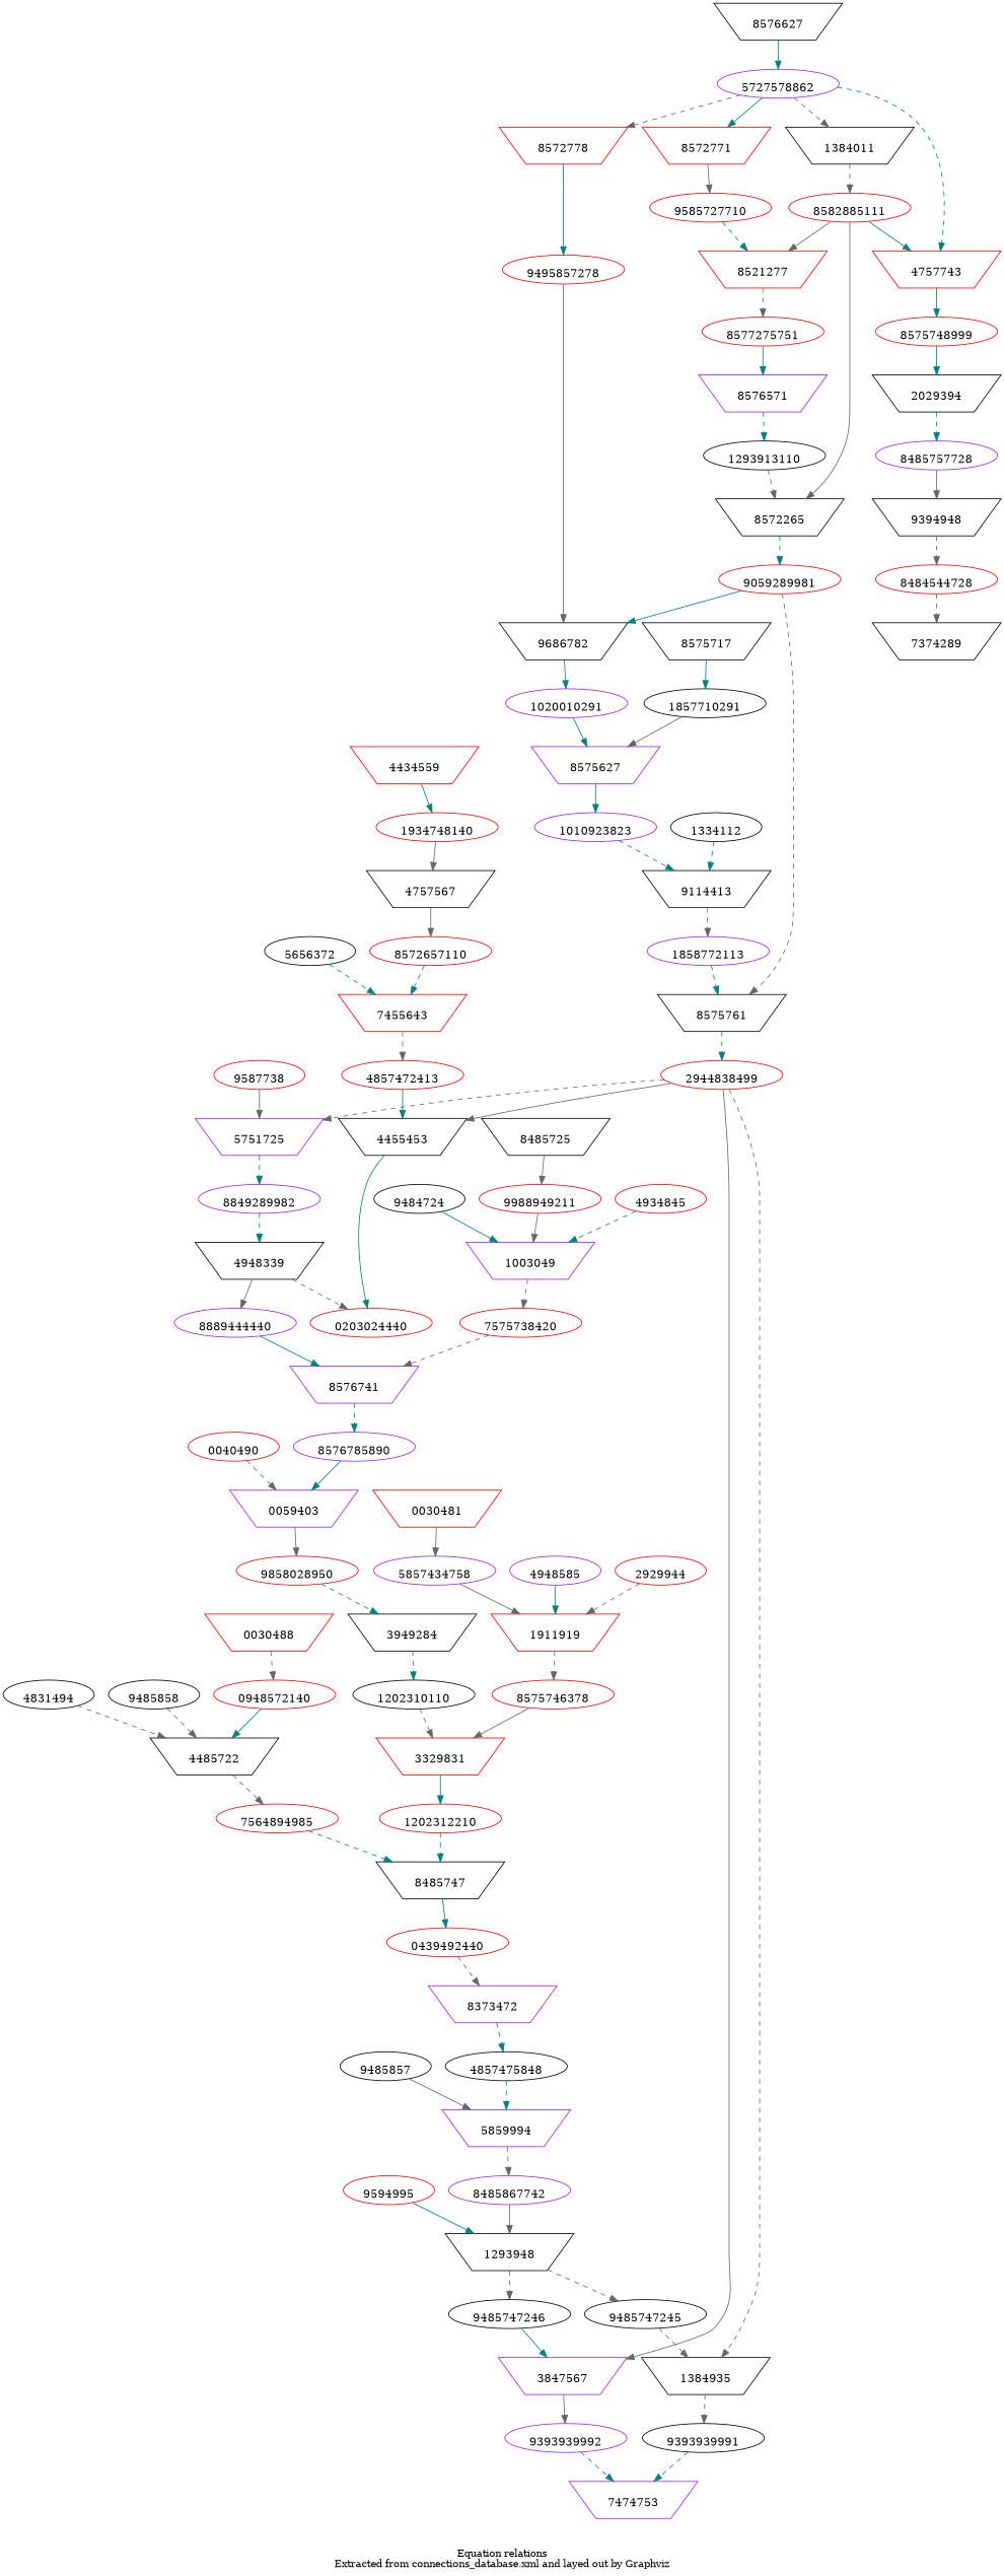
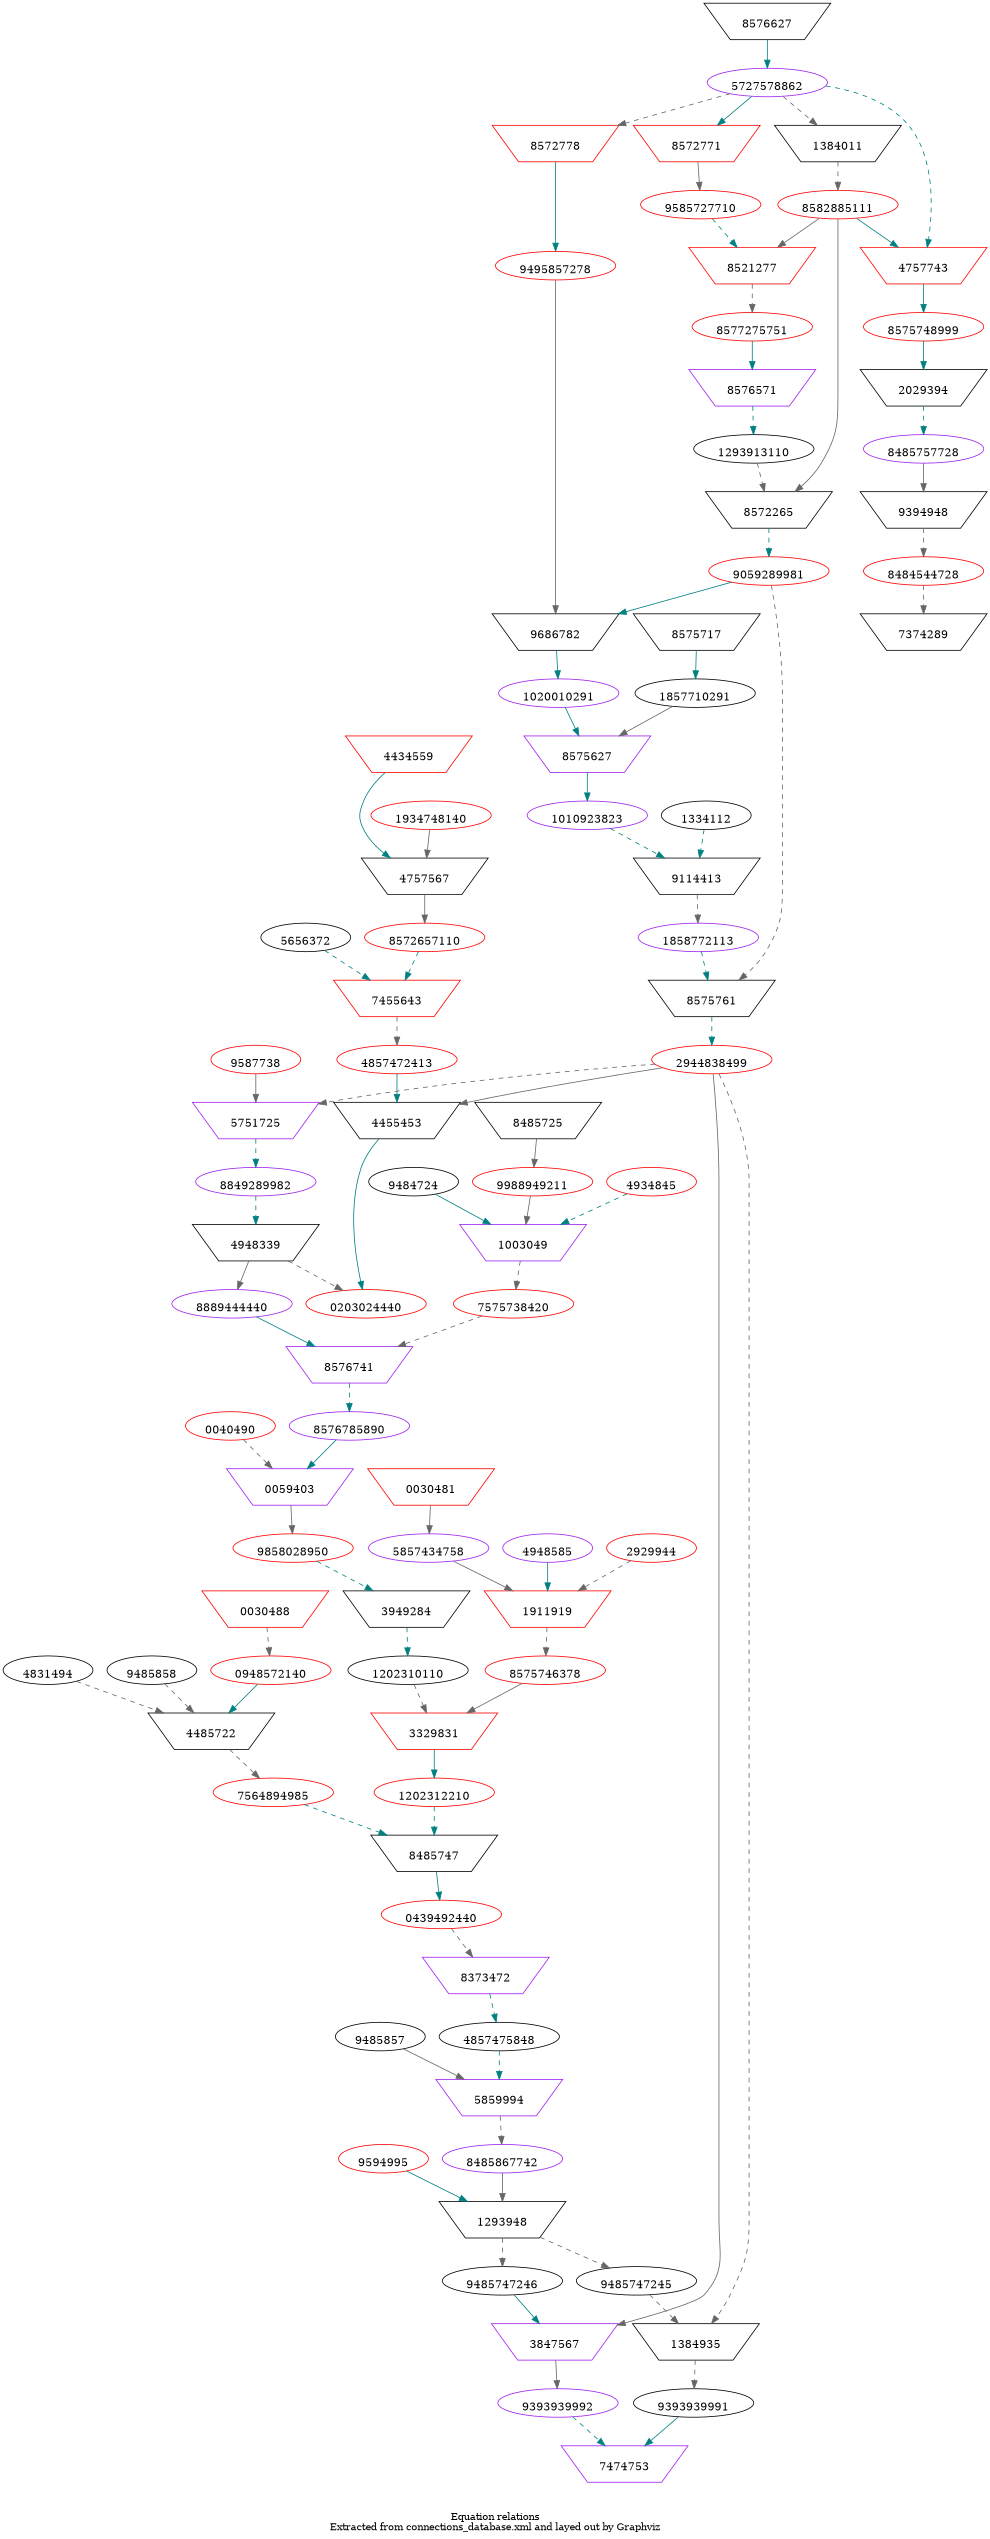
  digraph {
    fontsize=12
    label="Equation relations\nExtracted from connections_database.xml and layed out by Graphviz"
    node [color=red labelloc=b shape=ellipse]
    edge [color=gray40 style=dashed]
    5751725 [color=purple shape=invtrapezium]
    9587738
    8849289982 [color=purple]
    4948585 [color=purple]
    1911919 [shape=invtrapezium]
    8575746378
    1003049 [color=purple shape=invtrapezium]
    4934845
    7575738420
    4831494 [color=black]
    4485722 [color=black shape=invtrapezium]
    7564894985
    1334112 [color=black]
    9114413 [color=black shape=invtrapezium]
    1858772113 [color=purple]
    1293948 [color=black shape=invtrapezium]
    9594995
    9485747246 [color=black]
    9485747245 [color=black]
    0059403 [color=purple shape=invtrapezium]
    0040490
    9858028950
    2929944
    5656372 [color=black]
    7455643 [shape=invtrapezium]
    4857472413
    9484724 [color=black]
    9485858 [color=black]
    9485857 [color=black]
    5859994 [color=purple shape=invtrapezium]
    8485867742 [color=purple]
    5727578862 [color=purple]
    8572771 [shape=invtrapezium]
    8572778 [shape=invtrapezium]
    1384011 [color=black shape=invtrapezium]
    4757743 [shape=invtrapezium]
    9585727710
    9495857278
    8582885111
    8575748999
    8485747 [color=black shape=invtrapezium]
    1202312210
    0439492440
    8576785890 [color=purple]
    3847567 [color=purple shape=invtrapezium]
    9393939992 [color=purple]
    4948339 [color=black shape=invtrapezium]
    0203024440
    8889444440 [color=purple]
    1384935 [color=black shape=invtrapezium]
    9393939991 [color=black]
    8576741 [color=purple shape=invtrapezium]
    8576571 [color=purple shape=invtrapezium]
    8577275751
    1293913110 [color=black]
    7374289 [color=black shape=invtrapezium]
    8484544728
    4455453 [color=black shape=invtrapezium]
    8373472 [color=purple shape=invtrapezium]
    4857475848 [color=black]
    0948572140
    8572265 [color=black shape=invtrapezium]
    9059289981
    2029394 [color=black shape=invtrapezium]
    8485757728 [color=purple]
    5857434758 [color=purple]
    8575761 [color=black shape=invtrapezium]
    2944838499
    3949284 [color=black shape=invtrapezium]
    1202310110 [color=black]
    9394948 [color=black shape=invtrapezium]
    8572657110
    7474753 [color=purple shape=invtrapezium]
    1020010291 [color=purple]
    8575627 [color=purple shape=invtrapezium]
    1010923823 [color=purple]
    9686782 [color=black shape=invtrapezium]
    3329831 [shape=invtrapezium]
    4757567 [color=black shape=invtrapezium]
    1934748140
    9988949211
    n82 [label=8521277 shape=invtrapezium]
    1857710291 [color=black]
    8485725 [color=black shape=invtrapezium]
    4434559 [shape=invtrapezium]
    8576627 [color=black shape=invtrapezium]
    0030488 [shape=invtrapezium]
    0030481 [shape=invtrapezium]
    8575717 [color=black shape=invtrapezium]
    5751725 -> 8849289982 [color=teal]
    9587738 -> 5751725 [style=solid]
    8849289982 -> 4948339 [color=teal]
    4948585 -> 1911919 [color=teal style=solid]
    1911919 -> 8575746378
    8575746378 -> 3329831 [style=solid]
    1003049 -> 7575738420
    4934845 -> 1003049 [color=teal]
    7575738420 -> 8576741
    4831494 -> 4485722
    4485722 -> 7564894985
    7564894985 -> 8485747 [color=teal]
    1334112 -> 9114413 [color=teal]
    9114413 -> 1858772113
    1858772113 -> 8575761 [color=teal]
    1293948 -> 9485747246
    1293948 -> 9485747245
    9594995 -> 1293948 [color=teal style=solid]
    9485747246 -> 3847567 [color=teal style=solid]
    9485747245 -> 1384935
    0059403 -> 9858028950 [style=solid]
    0040490 -> 0059403
    9858028950 -> 3949284 [color=teal]
    2929944 -> 1911919
    5656372 -> 7455643 [color=teal]
    7455643 -> 4857472413
    4857472413 -> 4455453 [color=teal style=solid]
    9484724 -> 1003049 [color=teal style=solid]
    9485858 -> 4485722
    9485857 -> 5859994 [style=solid]
    5859994 -> 8485867742
    8485867742 -> 1293948 [style=solid]
    5727578862 -> 8572771 [color=teal style=solid]
    5727578862 -> 8572778
    5727578862 -> 1384011
    5727578862 -> 4757743 [color=teal]
    8572771 -> 9585727710 [style=solid]
    8572778 -> 9495857278 [color=teal style=solid]
    1384011 -> 8582885111
    4757743 -> 8575748999 [color=teal style=solid]
    9585727710 -> n82 [color=teal]
    9495857278 -> 9686782 [style=solid]
    8582885111 -> 4757743 [color=teal style=solid]
    8582885111 -> 8572265 [style=solid]
    8582885111 -> n82 [style=solid]
    8575748999 -> 2029394 [color=teal style=solid]
    8485747 -> 0439492440 [color=teal style=solid]
    1202312210 -> 8485747 [color=teal]
    0439492440 -> 8373472
    8576785890 -> 0059403 [color=teal style=solid]
    3847567 -> 9393939992 [style=solid]
    9393939992 -> 7474753 [color=teal]
    4948339 -> 0203024440
    4948339 -> 8889444440 [style=solid]
    8889444440 -> 8576741 [color=teal style=solid]
    1384935 -> 9393939991
-   9393939991 -> 7474753 [color=teal]
+   9393939991 -> 7474753 [color=teal style=solid]
    8576741 -> 8576785890 [color=teal]
    8576571 -> 1293913110 [color=teal]
    8577275751 -> 8576571 [color=teal style=solid]
    1293913110 -> 8572265
    8484544728 -> 7374289
    4455453 -> 0203024440 [color=teal style=solid]
    8373472 -> 4857475848 [color=teal]
    4857475848 -> 5859994 [color=teal]
    0948572140 -> 4485722 [color=teal style=solid]
    8572265 -> 9059289981 [color=teal]
    9059289981 -> 8575761
    9059289981 -> 9686782 [color=teal style=solid]
    2029394 -> 8485757728 [color=teal]
    8485757728 -> 9394948 [style=solid]
    5857434758 -> 1911919 [style=solid]
    8575761 -> 2944838499 [color=teal]
    2944838499 -> 5751725
    2944838499 -> 3847567 [style=solid]
    2944838499 -> 1384935
    2944838499 -> 4455453 [style=solid]
    3949284 -> 1202310110 [color=teal]
    1202310110 -> 3329831
    9394948 -> 8484544728
    8572657110 -> 7455643 [color=teal]
    1020010291 -> 8575627 [color=teal style=solid]
    8575627 -> 1010923823 [color=teal style=solid]
    1010923823 -> 9114413 [color=teal]
    9686782 -> 1020010291 [color=teal style=solid]
    3329831 -> 1202312210 [color=teal style=solid]
    4757567 -> 8572657110 [style=solid]
    1934748140 -> 4757567 [style=solid]
    9988949211 -> 1003049 [style=solid]
    n82 -> 8577275751
    1857710291 -> 8575627 [style=solid]
    8485725 -> 9988949211 [style=solid]
-   4434559 -> 1934748140 [color=teal style=solid]
+   4434559 -> 4757567 [color=teal style=solid]
    8576627 -> 5727578862 [color=teal style=solid]
    0030488 -> 0948572140
    0030481 -> 5857434758 [style=solid]
    8575717 -> 1857710291 [color=teal style=solid]
  }
